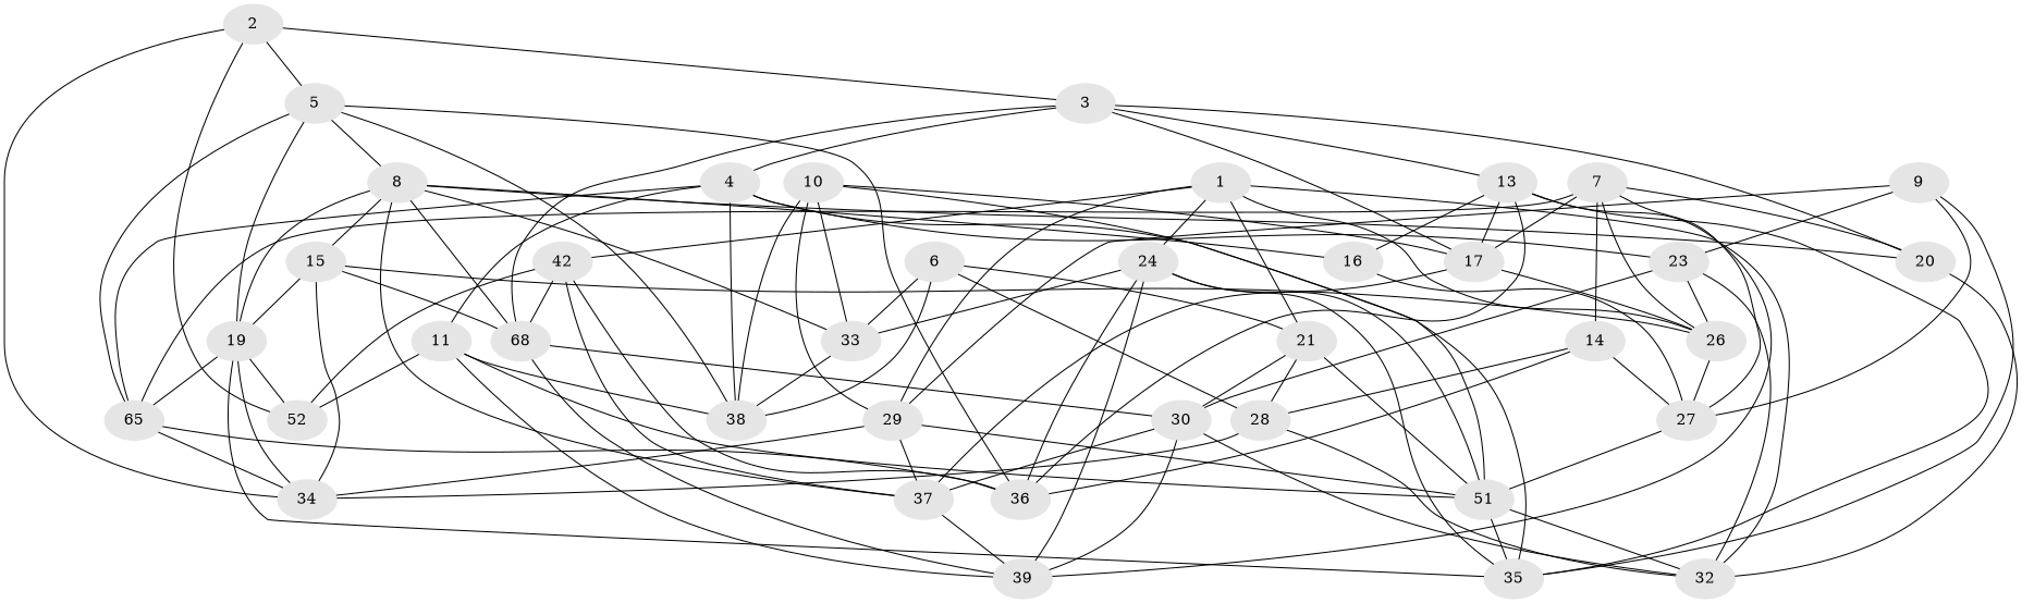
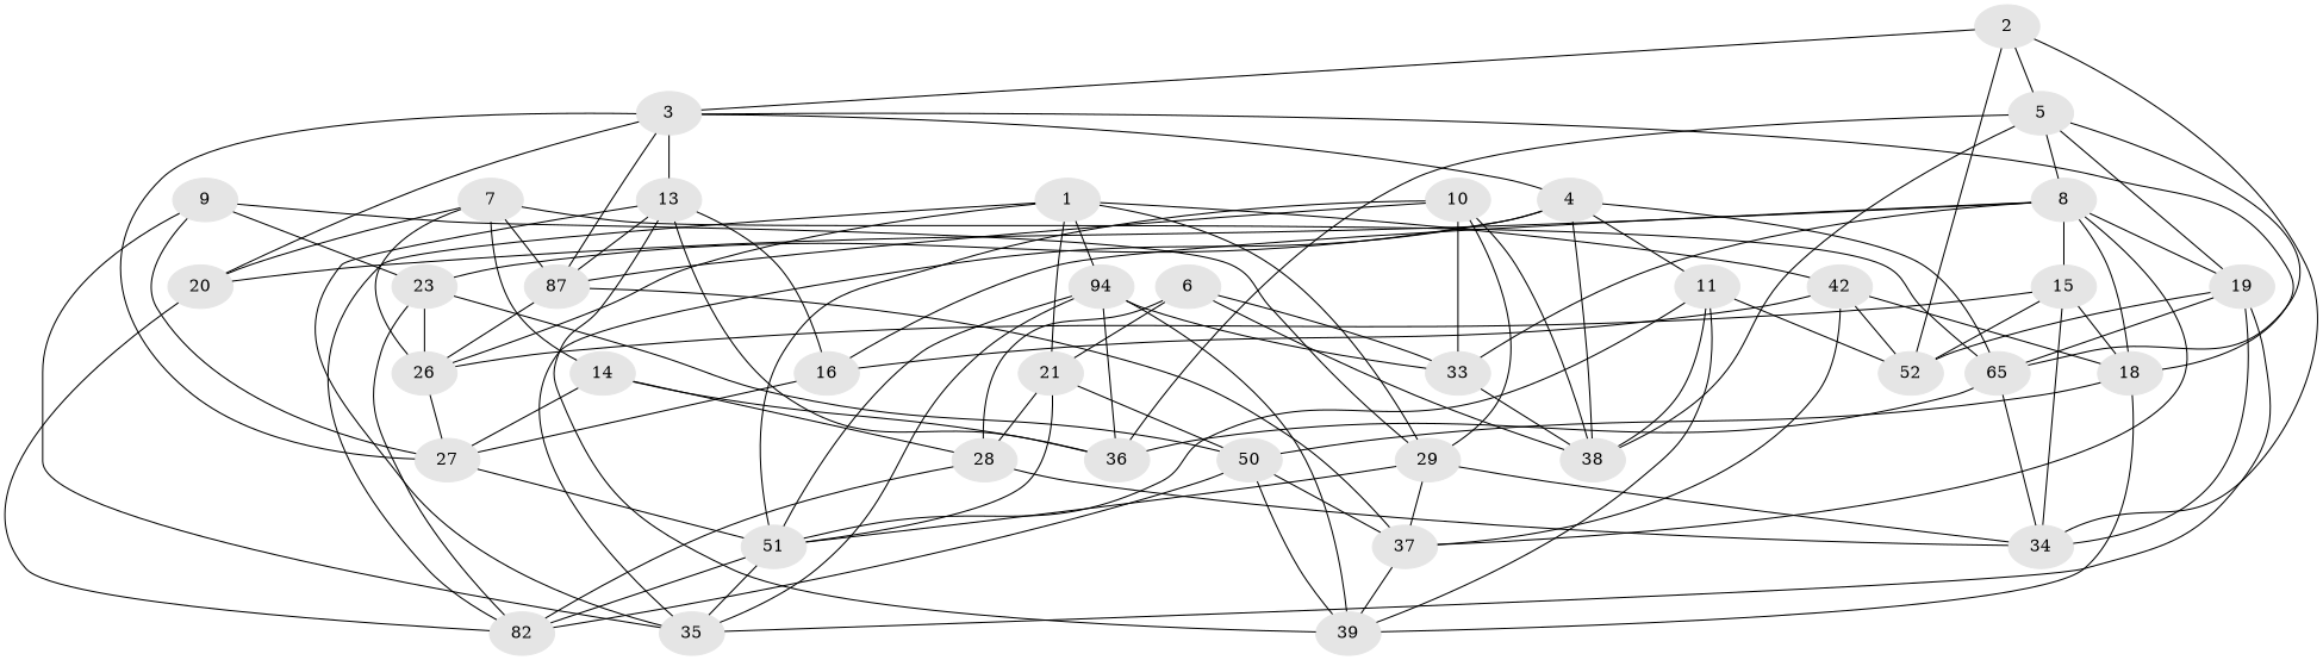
  graph {
    node [color=gray90 style=filled]
    edge [weight=1.0]
    n1 [label=42]
    1
    21
-   24
+   24 [label=94]
    26
    29
-   32
+   32 [label=82]
    n8 [label=52]
-   18 [label=68]
+   18
    16
    37
    28
    n13 [label=51]
-   30
+   30 [label=50]
    35
    36
    33
    39
    27
    34
    2
    3
    5
    4
    13
-   17
+   17 [label=87]
    20
    n28 [label=65]
    38
    8
    19
    23
    11
    10
    15
    6
    7
    14
    9
    n1 -- n8 [weight=2.0]
    n1 -- 18
-   n1 -- 36
+   n1 -- 16
    n1 -- 37
    1 -- n1
    1 -- 21
    1 -- 24
    1 -- 26
    1 -- 29
    1 -- 32
    21 -- 28
    21 -- n13
    21 -- 30 [weight=2.0]
    24 -- n13
    24 -- 35
    24 -- 36
    24 -- 33
    24 -- 39
    26 -- 27
    29 -- 37
    29 -- n13
    29 -- 34
    18 -- 30
    18 -- 39
    16 -- 27
    37 -- 39
    28 -- 32
    28 -- 34
    n13 -- 32
    n13 -- 35
    30 -- 32
    30 -- 37
    30 -- 39
    33 -- 38
    27 -- n13
    2 -- n8
    2 -- 34
    2 -- 3
    2 -- 5
    3 -- 18
    3 -- 4
    3 -- 13
    3 -- 17
    3 -- 20
    5 -- 36
    5 -- n28
    5 -- 38
    5 -- 8
    5 -- 19
    4 -- 35
    4 -- n28
    4 -- 38
    4 -- 23
    4 -- 11
    13 -- 16
    13 -- 35
    13 -- 36
    13 -- 39
    13 -- 17
    17 -- 26
    17 -- 37
    20 -- 32
    n28 -- 36
    n28 -- 34
    8 -- 18
    8 -- 16
    8 -- 37
    8 -- 33
    8 -- 20
    8 -- 19
    8 -- 15
    19 -- n8
    19 -- 35
    19 -- 34
    19 -- n28
    23 -- 26
    23 -- 32
    23 -- 30 [weight=2.0]
    11 -- n8
    11 -- n13
    11 -- 39
    11 -- 38
    10 -- 29
    10 -- n13
    10 -- 33
    10 -- 17
    10 -- 38
    15 -- 26
-   15 -- 19
+   15 -- n8
    15 -- 18
    15 -- 34
    6 -- 21
    6 -- 28
    6 -- 33
    6 -- 38
    7 -- 26
-   7 -- 27
+   3 -- 27
    7 -- 17
    7 -- 20
    7 -- n28
    7 -- 14
    14 -- 28
    14 -- 36
    14 -- 27
    9 -- 29
    9 -- 35
    9 -- 27
    9 -- 23
  }
